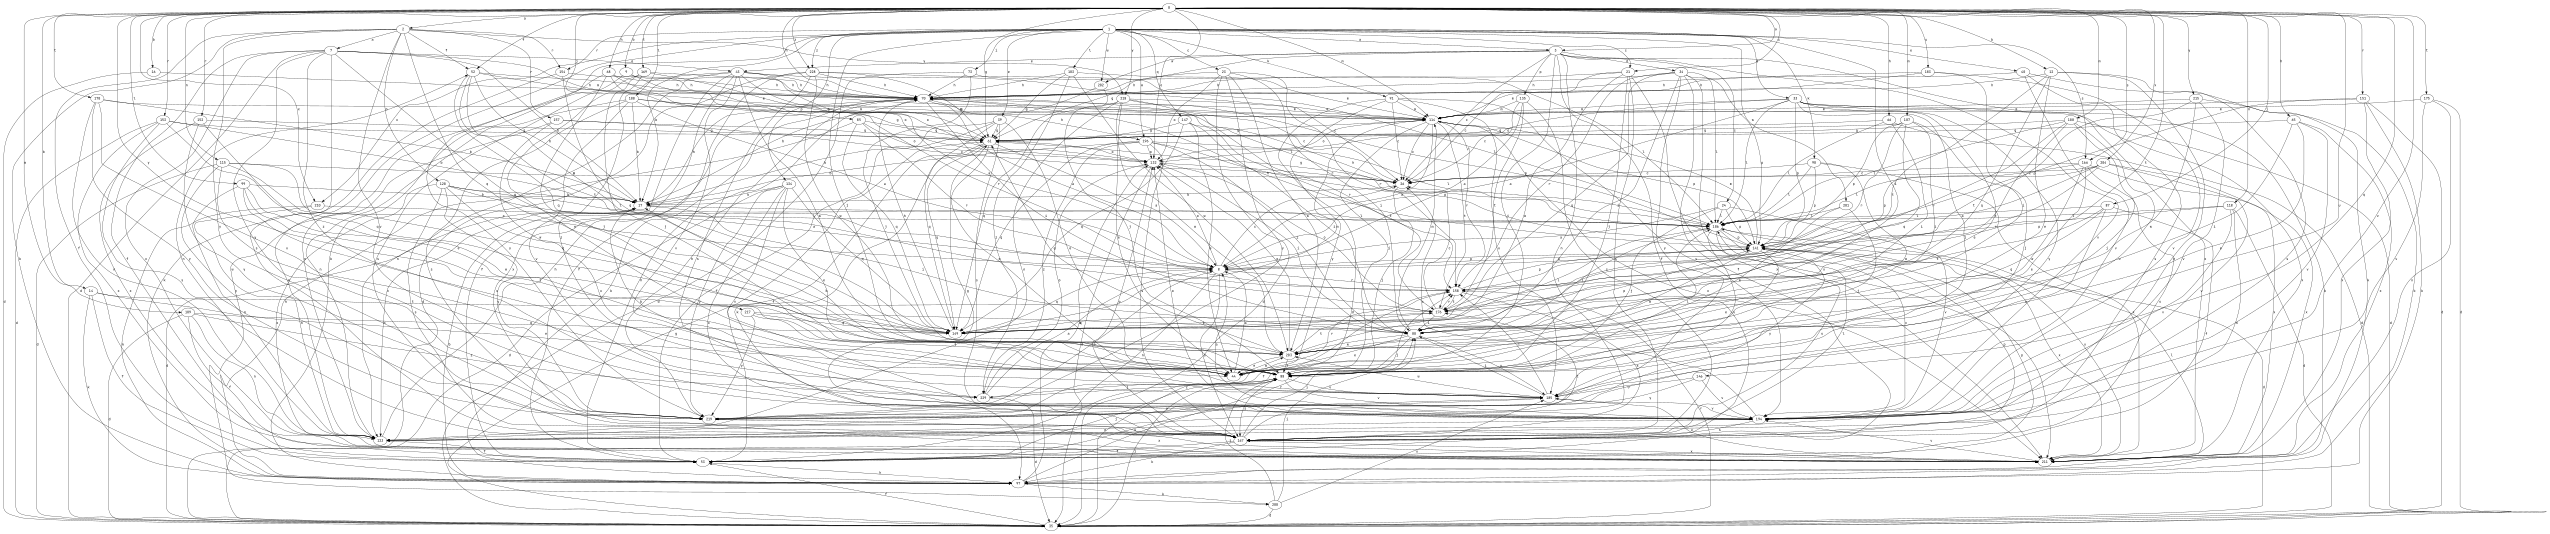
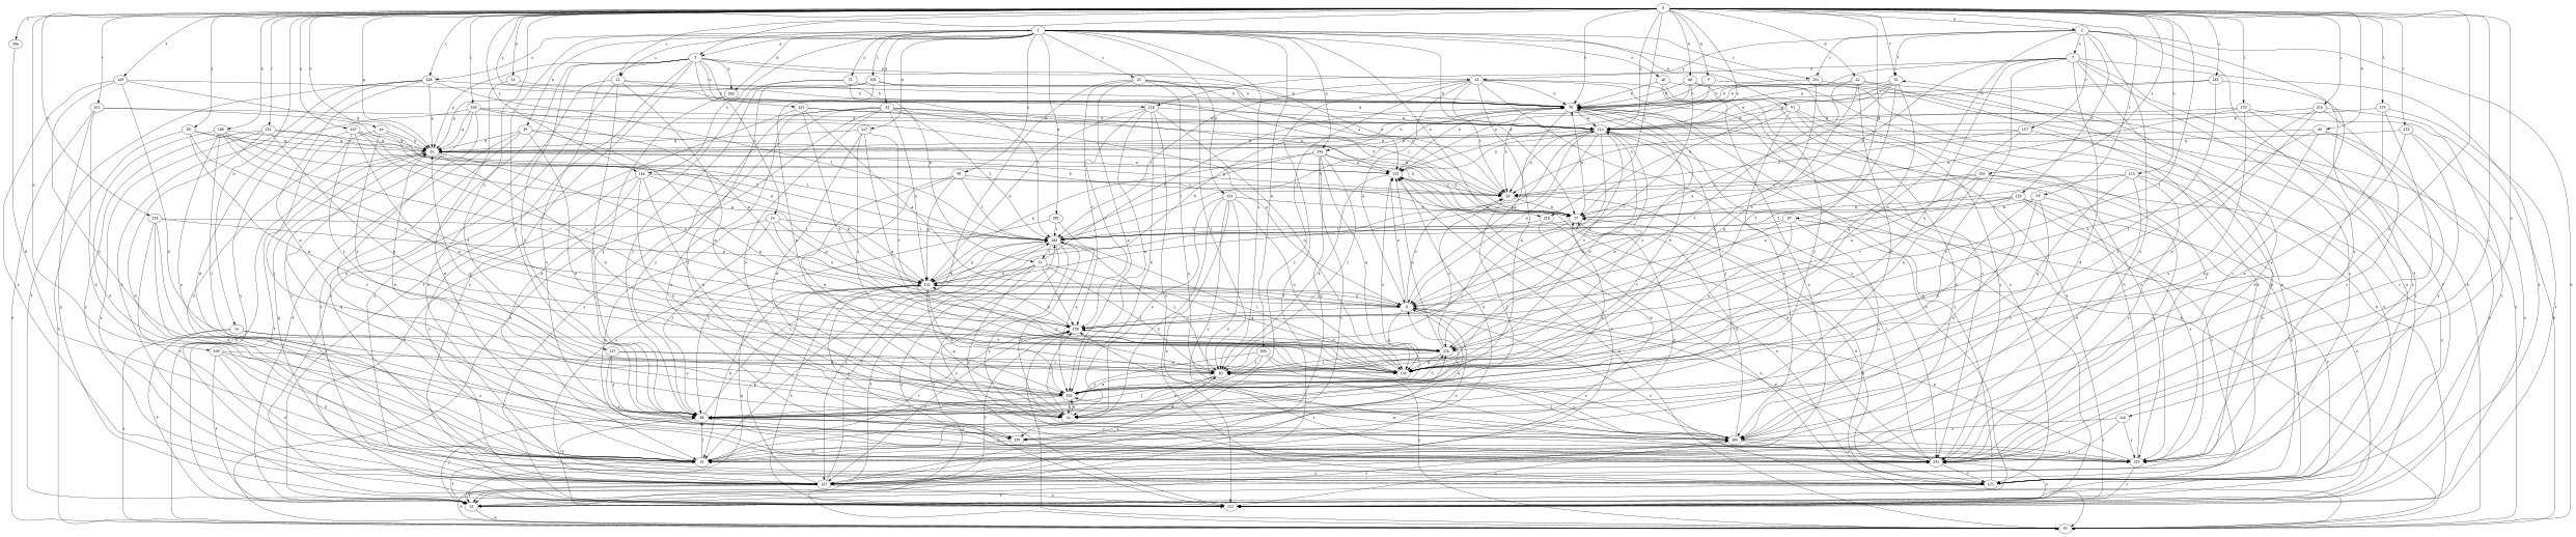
  strict digraph {
    fontname="JetBrains Mono"
    node [fontname="JetBrains Mono"]
    edge [fontname="JetBrains Mono"]
    0
    2
    3
    9
    12
    14
    16
    21
    52
    61
    65
    66
    68
    70
    85
    87
    99
    100
    107
    108
    109
    114
    115
    118
    132
    146
    151
    152
    153
    166
    169
    170
    175
    176
    183
    185
    194
    204
+   206
    210
    215
    217
    218
    228
    97
    154
    7
    53
    120
    149
    157
    219
    88
    202
    24
    26
    34
    43
    123
    135
    211
    167
    44
    35
    203
    17
    8
    80
    106
    158
    196
    141
    229
    1
    23
    33
    39
    40
    73
    90
    91
    103
    134
    147
    200
    201
    0 -> 2 [label=a]
    0 -> 3 [label=a]
    0 -> 9 [label=b]
    0 -> 12 [label=b]
    0 -> 14 [label=b]
    0 -> 16 [label=b]
    0 -> 21 [label=c]
    0 -> 52 [label=f]
    0 -> 61 [label=g]
    0 -> 65 [label=h]
    0 -> 66 [label=h]
    0 -> 68 [label=h]
    0 -> 70 [label=h]
    0 -> 85 [label=j]
    0 -> 87 [label=j]
    0 -> 99 [label=l]
    0 -> 100 [label=l]
    0 -> 107 [label=m]
    0 -> 108 [label=m]
    0 -> 109 [label=m]
    0 -> 114 [label=m]
    0 -> 115 [label=n]
    0 -> 118 [label=n]
    0 -> 132 [label=o]
    0 -> 146 [label=q]
    0 -> 151 [label=r]
    0 -> 152 [label=r]
    0 -> 153 [label=r]
    0 -> 166 [label=s]
    0 -> 169 [label=t]
    0 -> 170 [label=t]
    0 -> 175 [label=t]
    0 -> 176 [label=t]
    0 -> 183 [label=u]
    0 -> 185 [label=u]
    0 -> 194 [label=v]
    0 -> 204 [label=x]
+   0 -> 206 [label=x]
    0 -> 210 [label=x]
    0 -> 215 [label=y]
    0 -> 217 [label=y]
    0 -> 218 [label=y]
    0 -> 228 [label=z]
    2 -> 52 [label=f]
    2 -> 194 [label=v]
    2 -> 218 [label=y]
    2 -> 97 [label=k]
    2 -> 154 [label=r]
    2 -> 7 [label=a]
    2 -> 53 [label=f]
    2 -> 120 [label=n]
    2 -> 149 [label=q]
    2 -> 157 [label=r]
    2 -> 219 [label=y]
    3 -> 61 [label=g]
    3 -> 194 [label=v]
    3 -> 53 [label=f]
    3 -> 88 [label=j]
    3 -> 202 [label=w]
    3 -> 24 [label=c]
    3 -> 26 [label=c]
    3 -> 34 [label=d]
    3 -> 43 [label=e]
    3 -> 123 [label=n]
    3 -> 135 [label=p]
    3 -> 211 [label=x]
    9 -> 70 [label=h]
    9 -> 132 [label=o]
    9 -> 123 [label=n]
    12 -> 70 [label=h]
    12 -> 176 [label=t]
    12 -> 149 [label=q]
    12 -> 123 [label=n]
    12 -> 167 [label=s]
    12 -> 44 [label=e]
    14 -> 176 [label=t]
    14 -> 97 [label=k]
    14 -> 53 [label=f]
    14 -> 44 [label=e]
    16 -> 70 [label=h]
    16 -> 35 [label=d]
    21 -> 70 [label=h]
    21 -> 88 [label=j]
    21 -> 26 [label=c]
    21 -> 211 [label=x]
    21 -> 167 [label=s]
    21 -> 203 [label=w]
    52 -> 70 [label=h]
    52 -> 114 [label=m]
    52 -> 176 [label=t]
    52 -> 149 [label=q]
    52 -> 17 [label=b]
    52 -> 8 [label=a]
    61 -> 132 [label=o]
    61 -> 97 [label=k]
    61 -> 53 [label=f]
    61 -> 149 [label=q]
    61 -> 44 [label=e]
    61 -> 8 [label=a]
    65 -> 61 [label=g]
    65 -> 194 [label=v]
    65 -> 211 [label=x]
    65 -> 44 [label=e]
    65 -> 80 [label=i]
    66 -> 61 [label=g]
    66 -> 35 [label=d]
    66 -> 80 [label=i]
    66 -> 106 [label=l]
    68 -> 70 [label=h]
    68 -> 132 [label=o]
    68 -> 219 [label=y]
    68 -> 88 [label=j]
    68 -> 158 [label=r]
    70 -> 114 [label=m]
    70 -> 97 [label=k]
    70 -> 26 [label=c]
    70 -> 8 [label=a]
    70 -> 80 [label=i]
    70 -> 196 [label=h]
    85 -> 61 [label=g]
    85 -> 132 [label=o]
    85 -> 97 [label=k]
    85 -> 149 [label=q]
    85 -> 158 [label=r]
    87 -> 176 [label=t]
    87 -> 185 [label=u]
    87 -> 53 [label=f]
    87 -> 149 [label=q]
    87 -> 106 [label=l]
    99 -> 185 [label=u]
    99 -> 88 [label=j]
    99 -> 123 [label=n]
    99 -> 203 [label=w]
    99 -> 17 [label=b]
    100 -> 61 [label=g]
    100 -> 114 [label=m]
    100 -> 194 [label=v]
    100 -> 123 [label=n]
    100 -> 167 [label=s]
    100 -> 17 [label=b]
    100 -> 8 [label=a]
    107 -> 61 [label=g]
    107 -> 149 [label=q]
    107 -> 88 [label=j]
    107 -> 80 [label=i]
    107 -> 158 [label=r]
    107 -> 141 [label=p]
    108 -> 61 [label=g]
    108 -> 176 [label=t]
    108 -> 185 [label=u]
    108 -> 88 [label=j]
    108 -> 35 [label=d]
    108 -> 106 [label=l]
    108 -> 158 [label=r]
    109 -> 53 [label=f]
    109 -> 149 [label=q]
    109 -> 123 [label=n]
    109 -> 35 [label=d]
    109 -> 229 [label=z]
    114 -> 61 [label=g]
    114 -> 132 [label=o]
    114 -> 176 [label=t]
    114 -> 88 [label=j]
    114 -> 26 [label=c]
    114 -> 211 [label=x]
    114 -> 8 [label=a]
    114 -> 158 [label=r]
    114 -> 141 [label=p]
    115 -> 194 [label=v]
    115 -> 149 [label=q]
    115 -> 219 [label=y]
    115 -> 26 [label=c]
    115 -> 35 [label=d]
    115 -> 8 [label=a]
    118 -> 194 [label=v]
    118 -> 123 [label=n]
    118 -> 35 [label=d]
    118 -> 106 [label=l]
    118 -> 141 [label=p]
    132 -> 26 [label=c]
    132 -> 35 [label=d]
    132 -> 80 [label=i]
    146 -> 185 [label=u]
    146 -> 194 [label=v]
    146 -> 219 [label=y]
    151 -> 114 [label=m]
    151 -> 97 [label=k]
    151 -> 211 [label=x]
    151 -> 35 [label=d]
    151 -> 141 [label=p]
    152 -> 61 [label=g]
    152 -> 219 [label=y]
    152 -> 211 [label=x]
    152 -> 44 [label=e]
    153 -> 61 [label=g]
    153 -> 149 [label=q]
    153 -> 211 [label=x]
    153 -> 167 [label=s]
    153 -> 35 [label=d]
    153 -> 17 [label=b]
    166 -> 26 [label=c]
    166 -> 211 [label=x]
    166 -> 167 [label=s]
    166 -> 44 [label=e]
    166 -> 203 [label=w]
    166 -> 141 [label=p]
    169 -> 61 [label=g]
    169 -> 70 [label=h]
    169 -> 88 [label=j]
    169 -> 167 [label=s]
    169 -> 44 [label=e]
    170 -> 114 [label=m]
    170 -> 185 [label=u]
    170 -> 219 [label=y]
    170 -> 123 [label=n]
    170 -> 17 [label=b]
    175 -> 114 [label=m]
    175 -> 194 [label=v]
    175 -> 211 [label=x]
    175 -> 35 [label=d]
    176 -> 132 [label=o]
    176 -> 149 [label=q]
    176 -> 26 [label=c]
    176 -> 80 [label=i]
    176 -> 158 [label=r]
    183 -> 70 [label=h]
    183 -> 114 [label=m]
    183 -> 194 [label=v]
    183 -> 80 [label=i]
    185 -> 194 [label=v]
    185 -> 219 [label=y]
    185 -> 203 [label=w]
    185 -> 17 [label=b]
    185 -> 80 [label=i]
    185 -> 158 [label=r]
    194 -> 132 [label=o]
    194 -> 26 [label=c]
    194 -> 123 [label=n]
    194 -> 167 [label=s]
    194 -> 8 [label=a]
    204 -> 194 [label=v]
    204 -> 26 [label=c]
    204 -> 211 [label=x]
    204 -> 8 [label=a]
    204 -> 106 [label=l]
    204 -> 158 [label=r]
+   206 -> 35 [label=d]
    210 -> 97 [label=k]
    210 -> 123 [label=n]
    210 -> 106 [label=l]
    215 -> 114 [label=m]
    215 -> 176 [label=t]
    215 -> 194 [label=v]
    215 -> 97 [label=k]
    215 -> 203 [label=w]
    217 -> 149 [label=q]
    217 -> 219 [label=y]
    217 -> 88 [label=j]
    217 -> 80 [label=i]
    218 -> 114 [label=m]
    218 -> 149 [label=q]
    218 -> 123 [label=n]
    218 -> 44 [label=e]
    218 -> 203 [label=w]
    218 -> 158 [label=r]
    218 -> 141 [label=p]
    228 -> 61 [label=g]
    228 -> 70 [label=h]
    228 -> 53 [label=f]
    228 -> 167 [label=s]
    228 -> 35 [label=d]
    228 -> 203 [label=w]
    228 -> 106 [label=l]
    97 -> 132 [label=o]
    97 -> 17 [label=b]
    97 -> 106 [label=l]
    97 -> 158 [label=r]
    154 -> 70 [label=h]
    154 -> 97 [label=k]
    154 -> 149 [label=q]
    7 -> 114 [label=m]
    7 -> 53 [label=f]
    7 -> 149 [label=q]
    7 -> 219 [label=y]
    7 -> 43 [label=e]
    7 -> 211 [label=x]
    7 -> 167 [label=s]
    7 -> 35 [label=d]
    7 -> 17 [label=b]
    7 -> 229 [label=z]
    53 -> 70 [label=h]
    53 -> 185 [label=u]
    53 -> 97 [label=k]
    53 -> 88 [label=j]
    53 -> 141 [label=p]
    120 -> 185 [label=u]
    120 -> 219 [label=y]
    120 -> 211 [label=x]
    120 -> 167 [label=s]
    120 -> 17 [label=b]
    120 -> 8 [label=a]
    120 -> 106 [label=l]
    149 -> 70 [label=h]
    149 -> 114 [label=m]
    149 -> 106 [label=l]
    157 -> 61 [label=g]
    157 -> 26 [label=c]
    157 -> 123 [label=n]
    157 -> 203 [label=w]
    219 -> 70 [label=h]
    219 -> 211 [label=x]
    219 -> 8 [label=a]
    88 -> 185 [label=u]
    88 -> 194 [label=v]
    88 -> 167 [label=s]
    88 -> 17 [label=b]
    88 -> 106 [label=l]
    88 -> 229 [label=z]
    202 -> 88 [label=j]
    202 -> 17 [label=b]
    24 -> 194 [label=v]
    24 -> 88 [label=j]
    24 -> 8 [label=a]
    24 -> 106 [label=l]
    24 -> 141 [label=p]
    26 -> 61 [label=g]
    26 -> 88 [label=j]
    26 -> 17 [label=b]
    34 -> 70 [label=h]
    34 -> 53 [label=f]
    34 -> 149 [label=q]
    34 -> 219 [label=y]
    34 -> 211 [label=x]
    34 -> 80 [label=i]
-   34 -> 106 [label=l]
+   106 -> 34 [label=l]
    34 -> 158 [label=r]
    34 -> 141 [label=p]
    43 -> 70 [label=h]
    43 -> 194 [label=v]
    43 -> 53 [label=f]
    43 -> 26 [label=c]
    43 -> 123 [label=n]
    43 -> 211 [label=x]
    43 -> 203 [label=w]
    43 -> 8 [label=a]
    43 -> 106 [label=l]
    43 -> 229 [label=z]
    123 -> 52 [label=n]
    123 -> 70 [label=h]
    123 -> 53 [label=f]
    135 -> 114 [label=m]
    135 -> 176 [label=t]
    135 -> 26 [label=c]
    135 -> 167 [label=s]
    135 -> 8 [label=a]
    211 -> 185 [label=u]
    211 -> 194 [label=v]
    167 -> 61 [label=g]
    167 -> 132 [label=o]
    167 -> 176 [label=t]
    167 -> 97 [label=k]
    167 -> 53 [label=f]
    167 -> 211 [label=x]
    167 -> 80 [label=i]
    167 -> 106 [label=l]
    167 -> 141 [label=p]
    44 -> 203 [label=w]
    44 -> 8 [label=a]
    44 -> 158 [label=r]
    35 -> 61 [label=g]
    35 -> 53 [label=f]
    35 -> 88 [label=j]
    35 -> 158 [label=r]
    203 -> 61 [label=g]
    203 -> 132 [label=o]
    203 -> 176 [label=t]
    203 -> 88 [label=j]
    203 -> 44 [label=e]
    17 -> 70 [label=h]
    17 -> 123 [label=n]
    17 -> 35 [label=d]
    17 -> 80 [label=i]
    17 -> 106 [label=l]
    8 -> 132 [label=o]
    8 -> 149 [label=q]
    8 -> 26 [label=c]
    8 -> 123 [label=n]
    8 -> 167 [label=s]
    8 -> 158 [label=r]
    8 -> 141 [label=p]
    80 -> 114 [label=m]
    80 -> 185 [label=u]
    80 -> 88 [label=j]
    80 -> 44 [label=e]
    80 -> 203 [label=w]
    80 -> 141 [label=p]
    106 -> 70 [label=h]
    106 -> 185 [label=u]
    106 -> 194 [label=v]
    106 -> 211 [label=x]
    106 -> 167 [label=s]
    106 -> 80 [label=i]
    106 -> 141 [label=p]
    158 -> 176 [label=t]
    158 -> 53 [label=f]
    158 -> 167 [label=s]
    158 -> 141 [label=p]
    196 -> 132 [label=o]
    196 -> 149 [label=q]
    196 -> 167 [label=s]
    196 -> 17 [label=b]
    196 -> 80 [label=i]
    196 -> 106 [label=l]
    196 -> 141 [label=p]
    196 -> 229 [label=z]
    141 -> 70 [label=h]
    141 -> 114 [label=m]
    141 -> 219 [label=y]
    141 -> 211 [label=x]
    141 -> 44 [label=e]
    141 -> 35 [label=d]
    141 -> 203 [label=w]
    141 -> 8 [label=a]
    229 -> 132 [label=o]
    229 -> 88 [label=j]
    229 -> 35 [label=d]
    229 -> 8 [label=a]
    1 -> 3 [label=a]
    1 -> 21 [label=c]
    1 -> 166 [label=s]
    1 -> 210 [label=x]
    1 -> 228 [label=z]
    1 -> 97 [label=k]
    1 -> 154 [label=r]
    1 -> 88 [label=j]
    1 -> 202 [label=w]
    1 -> 17 [label=b]
    1 -> 80 [label=i]
    1 -> 196 [label=w]
    1 -> 23 [label=c]
    1 -> 33 [label=d]
    1 -> 39 [label=e]
    1 -> 40 [label=e]
    1 -> 73 [label=i]
    1 -> 90 [label=k]
    1 -> 91 [label=k]
    1 -> 103 [label=l]
    1 -> 134 [label=p]
    1 -> 147 [label=q]
    1 -> 200 [label=w]
    1 -> 201 [label=w]
    23 -> 70 [label=h]
    23 -> 132 [label=o]
    23 -> 219 [label=y]
    23 -> 35 [label=d]
    23 -> 203 [label=w]
    23 -> 80 [label=i]
    23 -> 158 [label=r]
    33 -> 114 [label=m]
    33 -> 132 [label=o]
    33 -> 97 [label=k]
    33 -> 219 [label=y]
    33 -> 88 [label=j]
    33 -> 211 [label=x]
    33 -> 44 [label=e]
    33 -> 8 [label=a]
    33 -> 106 [label=l]
    33 -> 141 [label=p]
    39 -> 61 [label=g]
    39 -> 53 [label=f]
    39 -> 149 [label=q]
    39 -> 167 [label=s]
    39 -> 44 [label=e]
    39 -> 17 [label=b]
    40 -> 70 [label=h]
    40 -> 194 [label=v]
    40 -> 97 [label=k]
    40 -> 167 [label=s]
    73 -> 70 [label=h]
    73 -> 88 [label=j]
    73 -> 35 [label=d]
    73 -> 106 [label=l]
    90 -> 26 [label=c]
    90 -> 211 [label=x]
    90 -> 203 [label=w]
    90 -> 106 [label=l]
    90 -> 141 [label=p]
    91 -> 114 [label=m]
    91 -> 185 [label=u]
    91 -> 194 [label=v]
    91 -> 219 [label=y]
    91 -> 26 [label=c]
    91 -> 35 [label=d]
    103 -> 61 [label=g]
    103 -> 70 [label=h]
    103 -> 114 [label=m]
    103 -> 203 [label=w]
    103 -> 229 [label=z]
    134 -> 194 [label=v]
    134 -> 149 [label=q]
    134 -> 219 [label=y]
    134 -> 211 [label=x]
    134 -> 44 [label=e]
    134 -> 35 [label=d]
    134 -> 17 [label=b]
    147 -> 61 [label=g]
    147 -> 176 [label=t]
    147 -> 149 [label=q]
    147 -> 44 [label=e]
    147 -> 80 [label=i]
    200 -> 185 [label=u]
-   97 -> 200 [label=k]
+   200 -> 97 [label=k]
    200 -> 88 [label=j]
    200 -> 35 [label=d]
    200 -> 80 [label=i]
    201 -> 88 [label=j]
    201 -> 203 [label=w]
    201 -> 106 [label=l]
  }
